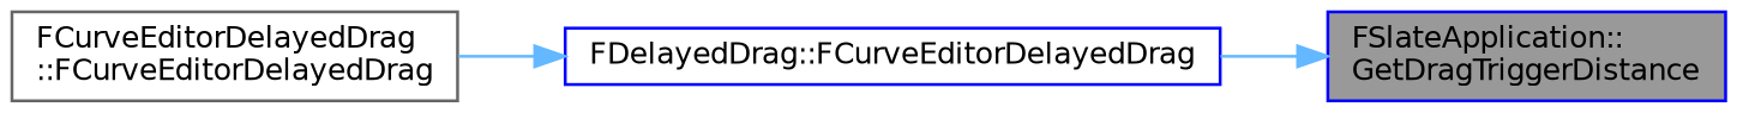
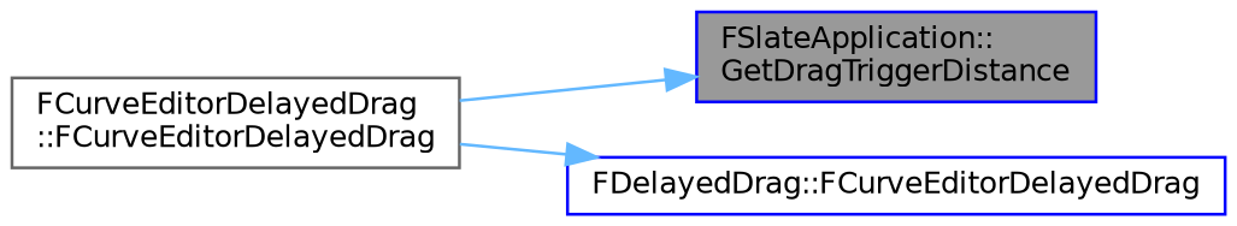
  digraph {
    rankdir=RL
    node [color=blue fillcolor=white fontname=Helvetica fontsize=10 shape=box style=filled]
    edge [color=steelblue1 dir=back fontname=Helvetica fontsize=10 labelfontname=Helvetica labelfontsize=10 style=solid]
    n1 [fillcolor=grey60 fontcolor=black height=0.2 label="FSlateApplication::\lGetDragTriggerDistance" width=0.4]
    n2 [height=0.2 label="FDelayedDrag::FCurveEditorDelayedDrag" width=0.4]
    n3 [color=gray40 height=0.2 label="FCurveEditorDelayedDrag\l::FCurveEditorDelayedDrag" width=0.4]
-   n1 -> n2
+   n1 -> n3
    n2 -> n3
  }
